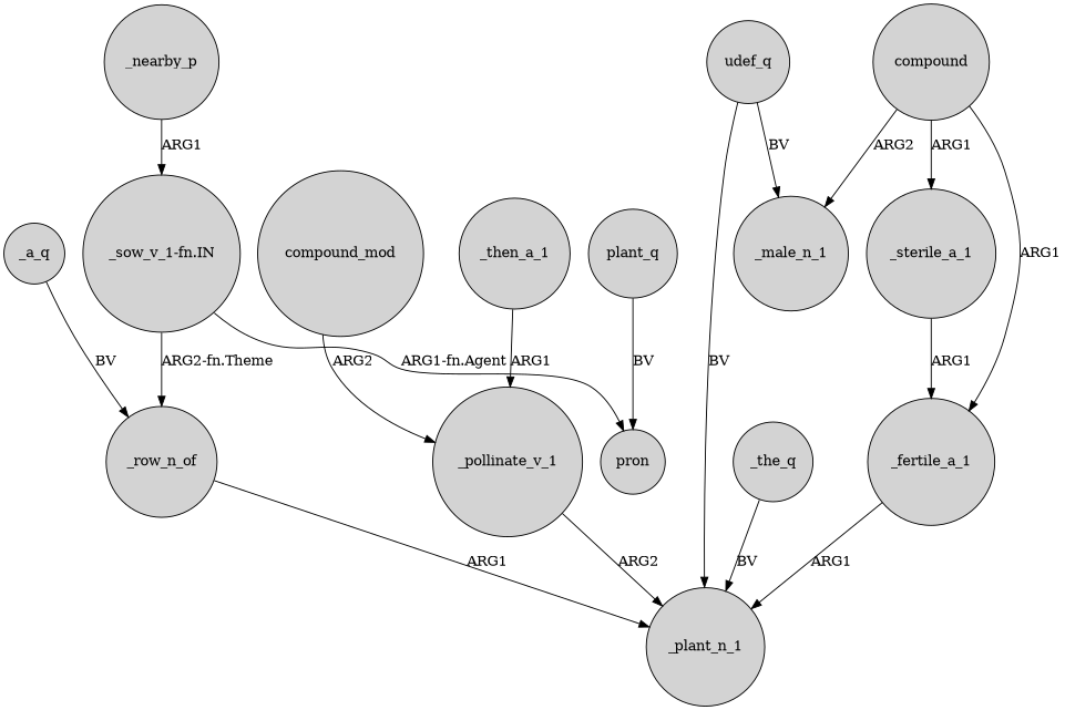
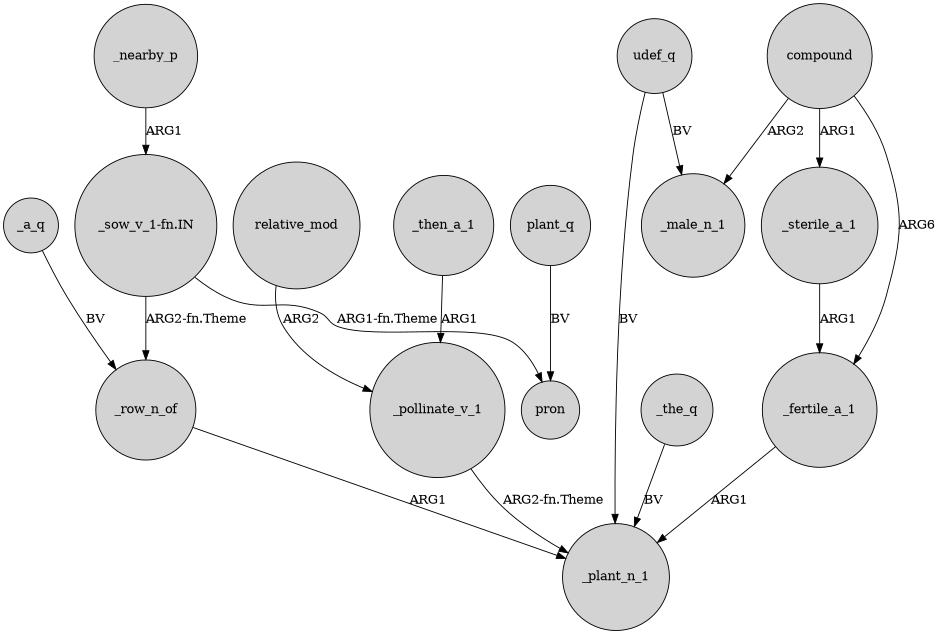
  digraph {
    node [shape=circle style=filled]
    _a_q
    _row_n_of
    _plant_n_1
    _pollinate_v_1
    "_sow_v_1-fn.IN"
    pron
-   relative_mod [label=compound_mod]
+   relative_mod
    udef_q
    _male_n_1
    _fertile_a_1
    compound
    _sterile_a_1
    _the_q
    _nearby_p
    _then_a_1
    n16 [label=plant_q]
    _a_q -> _row_n_of [label=BV]
    _row_n_of -> _plant_n_1 [label=ARG1]
-   _pollinate_v_1 -> _plant_n_1 [label=ARG2]
+   _pollinate_v_1 -> _plant_n_1 [label="ARG2-fn.Theme"]
    "_sow_v_1-fn.IN" -> _row_n_of [label="ARG2-fn.Theme"]
-   "_sow_v_1-fn.IN" -> pron [label="ARG1-fn.Agent"]
+   "_sow_v_1-fn.IN" -> pron [label="ARG1-fn.Theme"]
    relative_mod -> _pollinate_v_1 [label=ARG2]
    udef_q -> _plant_n_1 [label=BV]
    udef_q -> _male_n_1 [label=BV]
    _fertile_a_1 -> _plant_n_1 [label=ARG1]
    compound -> _male_n_1 [label=ARG2]
-   compound -> _fertile_a_1 [label=ARG1]
+   compound -> _fertile_a_1 [label=ARG6]
    compound -> _sterile_a_1 [label=ARG1]
    _sterile_a_1 -> _fertile_a_1 [label=ARG1]
    _the_q -> _plant_n_1 [label=BV]
    _nearby_p -> "_sow_v_1-fn.IN" [label=ARG1]
    _then_a_1 -> _pollinate_v_1 [label=ARG1]
    n16 -> pron [label=BV]
  }
